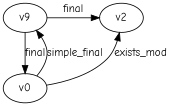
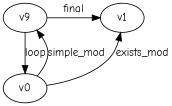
  digraph {
    fontname="Comic Neue"
    node [fontname="Comic Neue" player=0]
    edge [fontname="Comic Neue"]
    n1 [label=v9 player=1]
    v0
-   v2
-   n1 -> v0 [label=final]
+   v2 [label=v1]
+   n1 -> v0 [label=loop]
    n1 -> v2 [constraint="time >= 5" label=final]
-   v0 -> n1 [constraint="time%6==0" label=simple_final]
+   v0 -> n1 [constraint="time%6==0" label=simple_mod]
    v0 -> v2 [constraint="exists k. k%3==1" label=exists_mod]
  }
